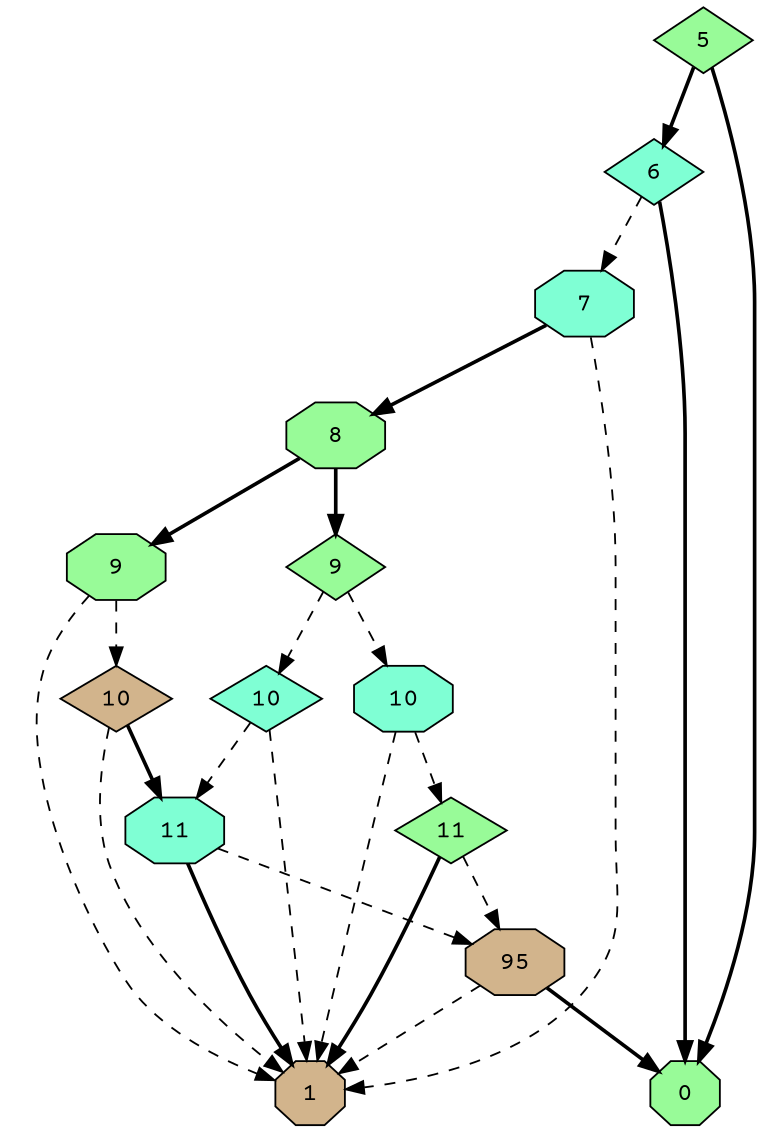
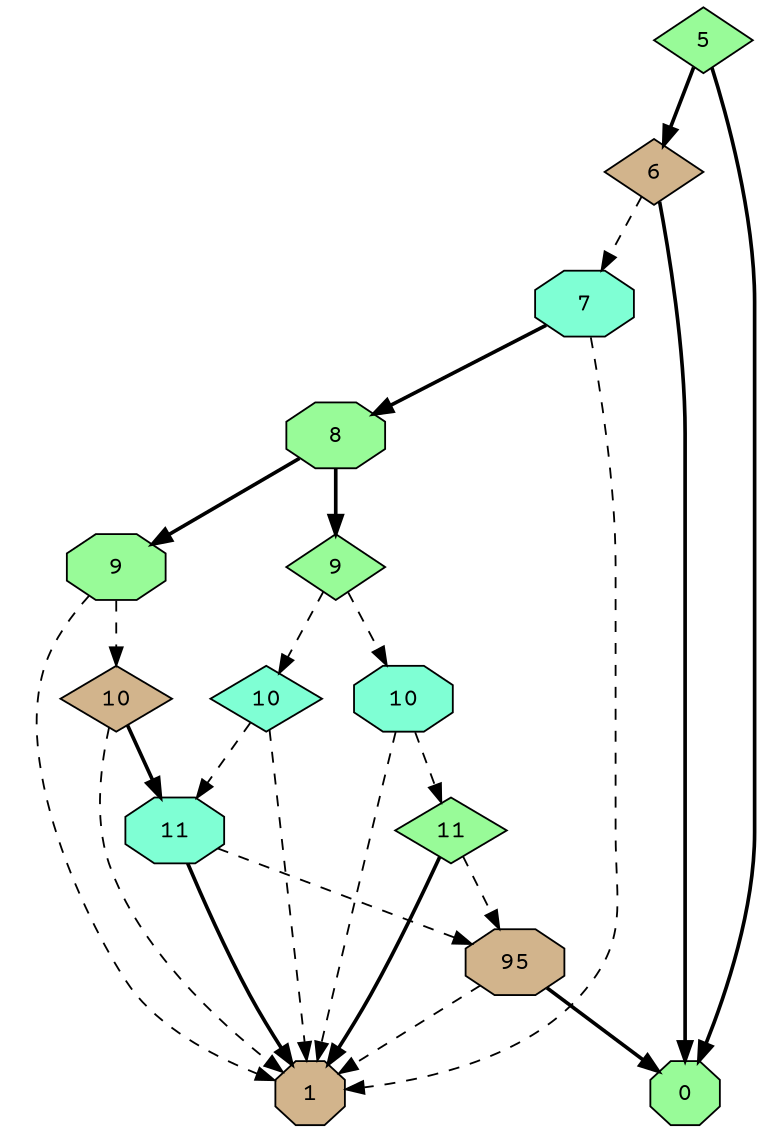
  digraph {
    fontname="Courier Prime"
    node [fillcolor=palegreen fontname="Courier Prime" shape=octagon style=filled]
    edge [fontname="Courier Prime" style=dashed]
    n1 [height=0.3 label=0 width=0.3]
    n2 [fillcolor=tan height=0.3 label=1 width=0.3]
    n3 [label=5 shape=diamond]
-   n4 [fillcolor=aquamarine label=6 shape=diamond]
+   n4 [fillcolor=tan label=6 shape=diamond]
    n5 [fillcolor=aquamarine label=7]
    n6 [label=8]
    n7 [label=9]
    n8 [label=9 shape=diamond]
    n9 [fillcolor=tan label=10 shape=diamond]
    n10 [fillcolor=aquamarine label=10 shape=diamond]
    n11 [fillcolor=aquamarine label=10]
    n12 [fillcolor=aquamarine label=11]
    n13 [label=11 shape=diamond]
    n14 [fillcolor=tan label=95]
    n3 -> n1 [style=bold]
    n3 -> n4 [style=bold]
    n4 -> n1 [style=bold]
    n4 -> n5
    n5 -> n2
    n5 -> n6 [style=bold]
    n6 -> n7 [style=bold]
    n6 -> n8 [style=bold]
    n7 -> n2
    n7 -> n9
    n8 -> n10
    n8 -> n11
    n9 -> n2
    n9 -> n12 [style=bold]
    n10 -> n2
    n10 -> n12
    n11 -> n2
    n11 -> n13
    n12 -> n2 [style=bold]
    n12 -> n14
    n13 -> n2 [style=bold]
    n13 -> n14
    n14 -> n1 [style=bold]
    n14 -> n2
  }
